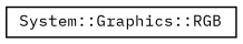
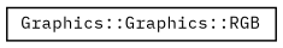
  digraph {
    rankdir=LR
    fontname="IBM Plex Mono"
-   n1 [color=black fillcolor=white fontname="IBM Plex Mono" fontsize=10 height=0.2 label="System::Graphics::RGB" shape=record style=filled width=0.4]
+   n1 [color=black fillcolor=white fontname="IBM Plex Mono" fontsize=10 height=0.2 label="Graphics::Graphics::RGB" shape=record style=filled width=0.4]
  }
